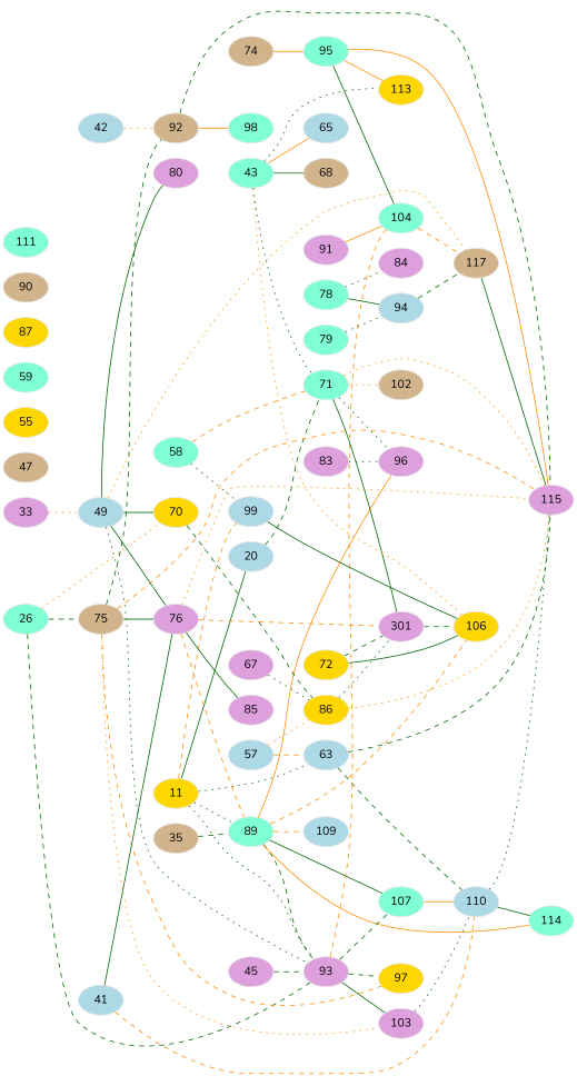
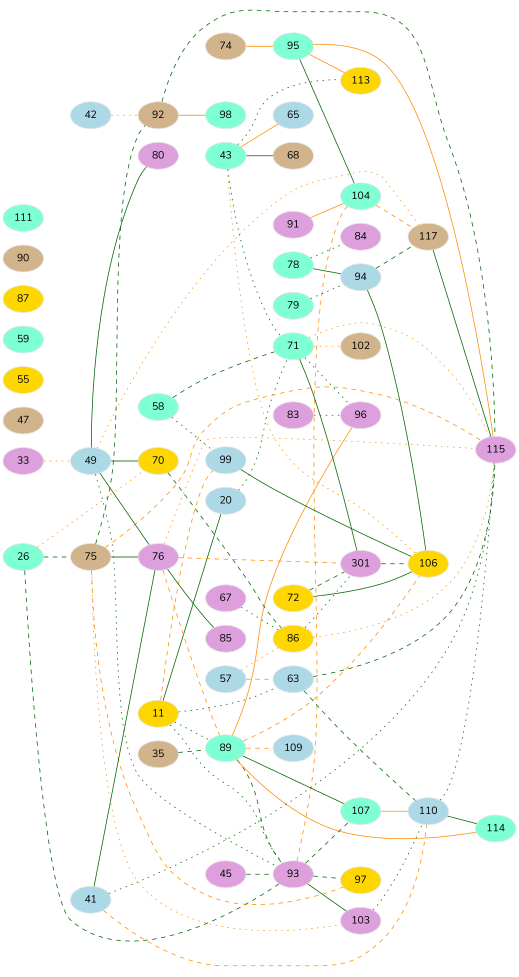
  graph {
    fontname=Nunito
    rankdir=LR
    node [color=gray90 fillcolor=aquamarine fontname=Nunito style=filled]
    edge [color=darkgreen fontname=Nunito style=dashed]
    11 [fillcolor=gold super="+4"]
    20 [fillcolor=lightblue]
    63 [fillcolor=lightblue]
    89 [super="+5+23+81"]
    93 [fillcolor=plum super="+62+37+88"]
    99 [fillcolor=lightblue]
    71 [super="+25"]
    110 [fillcolor=lightblue super="+108"]
    115 [fillcolor=plum super="+44+66"]
    106 [fillcolor=gold super="+14+60+64"]
    96 [fillcolor=plum]
    107 [super="+21+32+39+100"]
    109 [fillcolor=lightblue]
    114
    97 [fillcolor=gold]
    103 [fillcolor=plum super="+56+61"]
    104 [super="+34"]
    n18 [fillcolor=plum label=301 super="+18+50"]
    102 [fillcolor=tan]
    26 [super="+8"]
    70 [fillcolor=gold]
    75 [fillcolor=tan super="+31"]
    86 [fillcolor=gold super="+12"]
    76 [fillcolor=plum super="+15"]
    92 [fillcolor=tan]
    33 [fillcolor=plum]
    49 [fillcolor=lightblue]
    80 [fillcolor=plum]
    n29 [fillcolor=tan label=117 super="+77+105"]
    35 [fillcolor=tan]
    85 [fillcolor=plum]
    41 [fillcolor=lightblue]
    42 [fillcolor=lightblue]
    98 [super="+7"]
    43 [super="+9"]
    65 [fillcolor=lightblue super="+1"]
    68 [fillcolor=tan super="+30"]
    113 [fillcolor=gold]
    45 [fillcolor=plum]
    47 [fillcolor=tan]
    55 [fillcolor=gold]
    57 [fillcolor=lightblue]
    58
    59
    67 [fillcolor=plum]
    72 [fillcolor=gold super="+69"]
    95 [super="+51+48+82"]
    74 [fillcolor=tan]
    84 [fillcolor=plum]
    78
    94 [fillcolor=lightblue]
    79
    83 [fillcolor=plum]
    87 [fillcolor=gold]
    90 [fillcolor=tan]
    91 [fillcolor=plum]
    111
    11 -- 20 [style=solid]
    11 -- 63 [style=dotted weight=2]
    11 -- 89 [style=dotted]
    11 -- 93 [style=dotted weight=3]
    11 -- 99 [color=darkorange weight=2]
-   20 -- 71
+   20 -- 71 [style=dotted]
    63 -- 110
    63 -- 115
    89 -- 93
    89 -- 106 [color=darkorange weight=2]
    89 -- 96 [color=darkorange style=solid]
    89 -- 107 [style=solid]
    89 -- 109 [color=darkorange]
    89 -- 114 [color=darkorange style=solid weight=2]
    93 -- 107
    93 -- 97
    93 -- 103 [style=solid]
    93 -- 104 [color=darkorange]
    99 -- 106 [style=solid]
    71 -- 115 [color=darkorange style=dotted weight=2]
    71 -- 96 [style=dotted]
    71 -- n18 [style=solid]
    71 -- 102 [color=darkorange style=dotted]
    110 -- 115 [style=dotted]
    110 -- 114 [style=solid weight=2]
    107 -- 110 [color=darkorange style=solid weight=2]
    103 -- 110 [style=dotted]
    104 -- n29 [color=darkorange]
    n18 -- 106
    26 -- 93
    26 -- 70 [color=darkorange style=dotted]
    26 -- 75 [weight=2]
    70 -- 86
    75 -- 115 [color=darkorange]
    75 -- 97 [color=darkorange]
    75 -- 103 [color=darkorange style=dotted]
    75 -- 76 [style=solid weight=2]
    75 -- 92 [weight=2]
    86 -- 115 [color=darkorange style=dotted weight=3]
    86 -- n18 [style=dotted]
    76 -- 89 [color=darkorange]
    76 -- 115 [color=darkorange style=dotted weight=2]
    76 -- n18 [color=darkorange]
    76 -- 85 [style=solid]
    92 -- 115
    92 -- 98 [color=darkorange style=solid]
    33 -- 49 [color=darkorange style=dotted]
    49 -- 93 [style=dotted weight=2]
    49 -- 70 [style=solid]
    49 -- 76 [style=solid]
    49 -- 80 [style=solid]
    49 -- n29 [color=darkorange style=dotted]
    n29 -- 115 [style=solid]
    35 -- 89
    41 -- 110 [color=darkorange weight=2]
+   41 -- 115 [style=dotted]
    41 -- 76 [style=solid]
    42 -- 92 [color=darkorange style=dotted]
    43 -- 71 [style=dotted weight=2]
    43 -- 106 [color=darkorange style=dotted]
    43 -- 65 [color=darkorange style=solid weight=2]
    43 -- 68 [style=solid]
    43 -- 113 [style=dotted]
    45 -- 93
    57 -- 63 [color=darkorange]
    57 -- 86 [color=darkorange style=dotted]
    58 -- 99 [style=dotted]
-   58 -- 71 [color=darkorange]
+   58 -- 71
    67 -- 86 [style=dotted]
    72 -- 106 [style=solid]
    72 -- n18
    95 -- 115 [color=darkorange style=solid]
    95 -- 104 [style=solid weight=2]
    95 -- 113 [color=darkorange style=solid]
    74 -- 95 [color=darkorange style=solid]
    78 -- 84 [style=dotted]
    78 -- 94 [style=solid]
+   94 -- 106 [style=solid]
    94 -- n29
    79 -- 94 [style=dotted]
    83 -- 96 [style=dotted]
    91 -- 104 [color=darkorange style=solid]
  }
